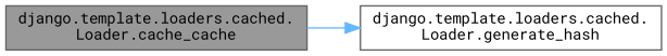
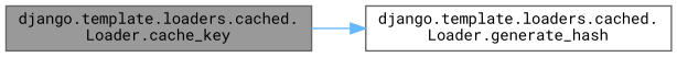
  digraph {
    rankdir=LR
    fontname="Roboto Mono"
    node [fontname="Roboto Mono" fontsize=10 shape=box style=filled]
-   n1 [color=gray40 fillcolor=grey60 fontcolor=black height=0.2 label="django.template.loaders.cached.\lLoader.cache_cache" width=0.4]
+   n1 [color=gray40 fillcolor=grey60 fontcolor=black height=0.2 label="django.template.loaders.cached.\lLoader.cache_key" width=0.4]
    n2 [color=grey40 fillcolor=white height=0.2 label="django.template.loaders.cached.\lLoader.generate_hash" width=0.4]
    n1 -> n2 [color=steelblue1 fontname="Roboto Mono" fontsize=10 labelfontname=Helvetica labelfontsize=10 style=solid]
  }
